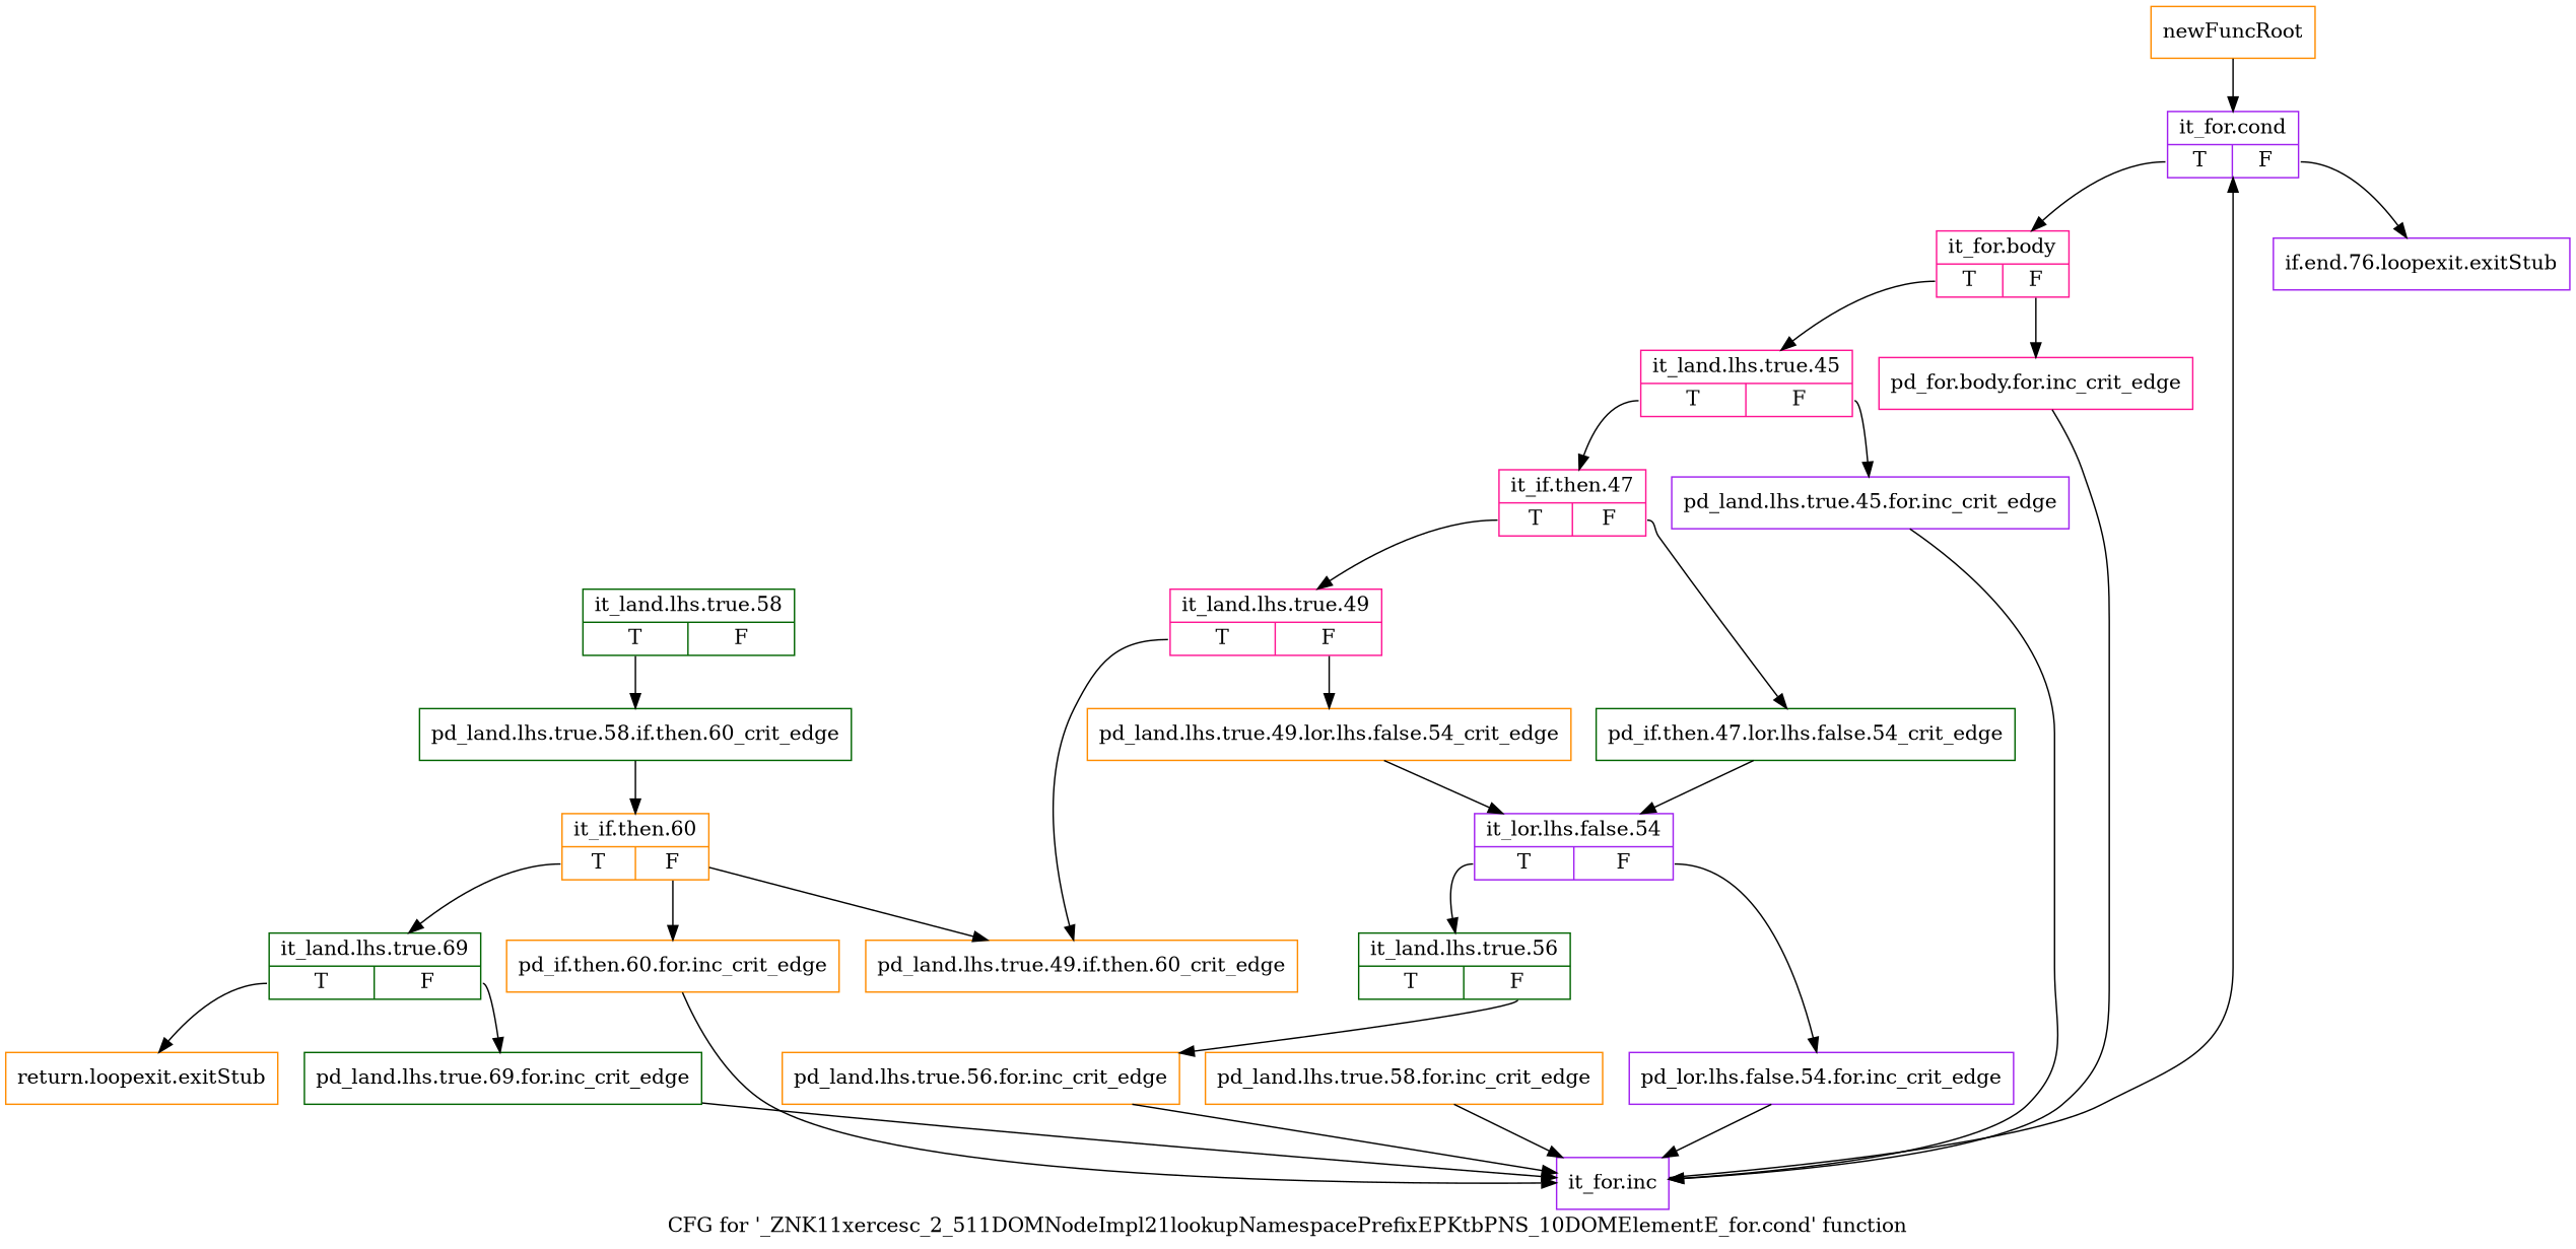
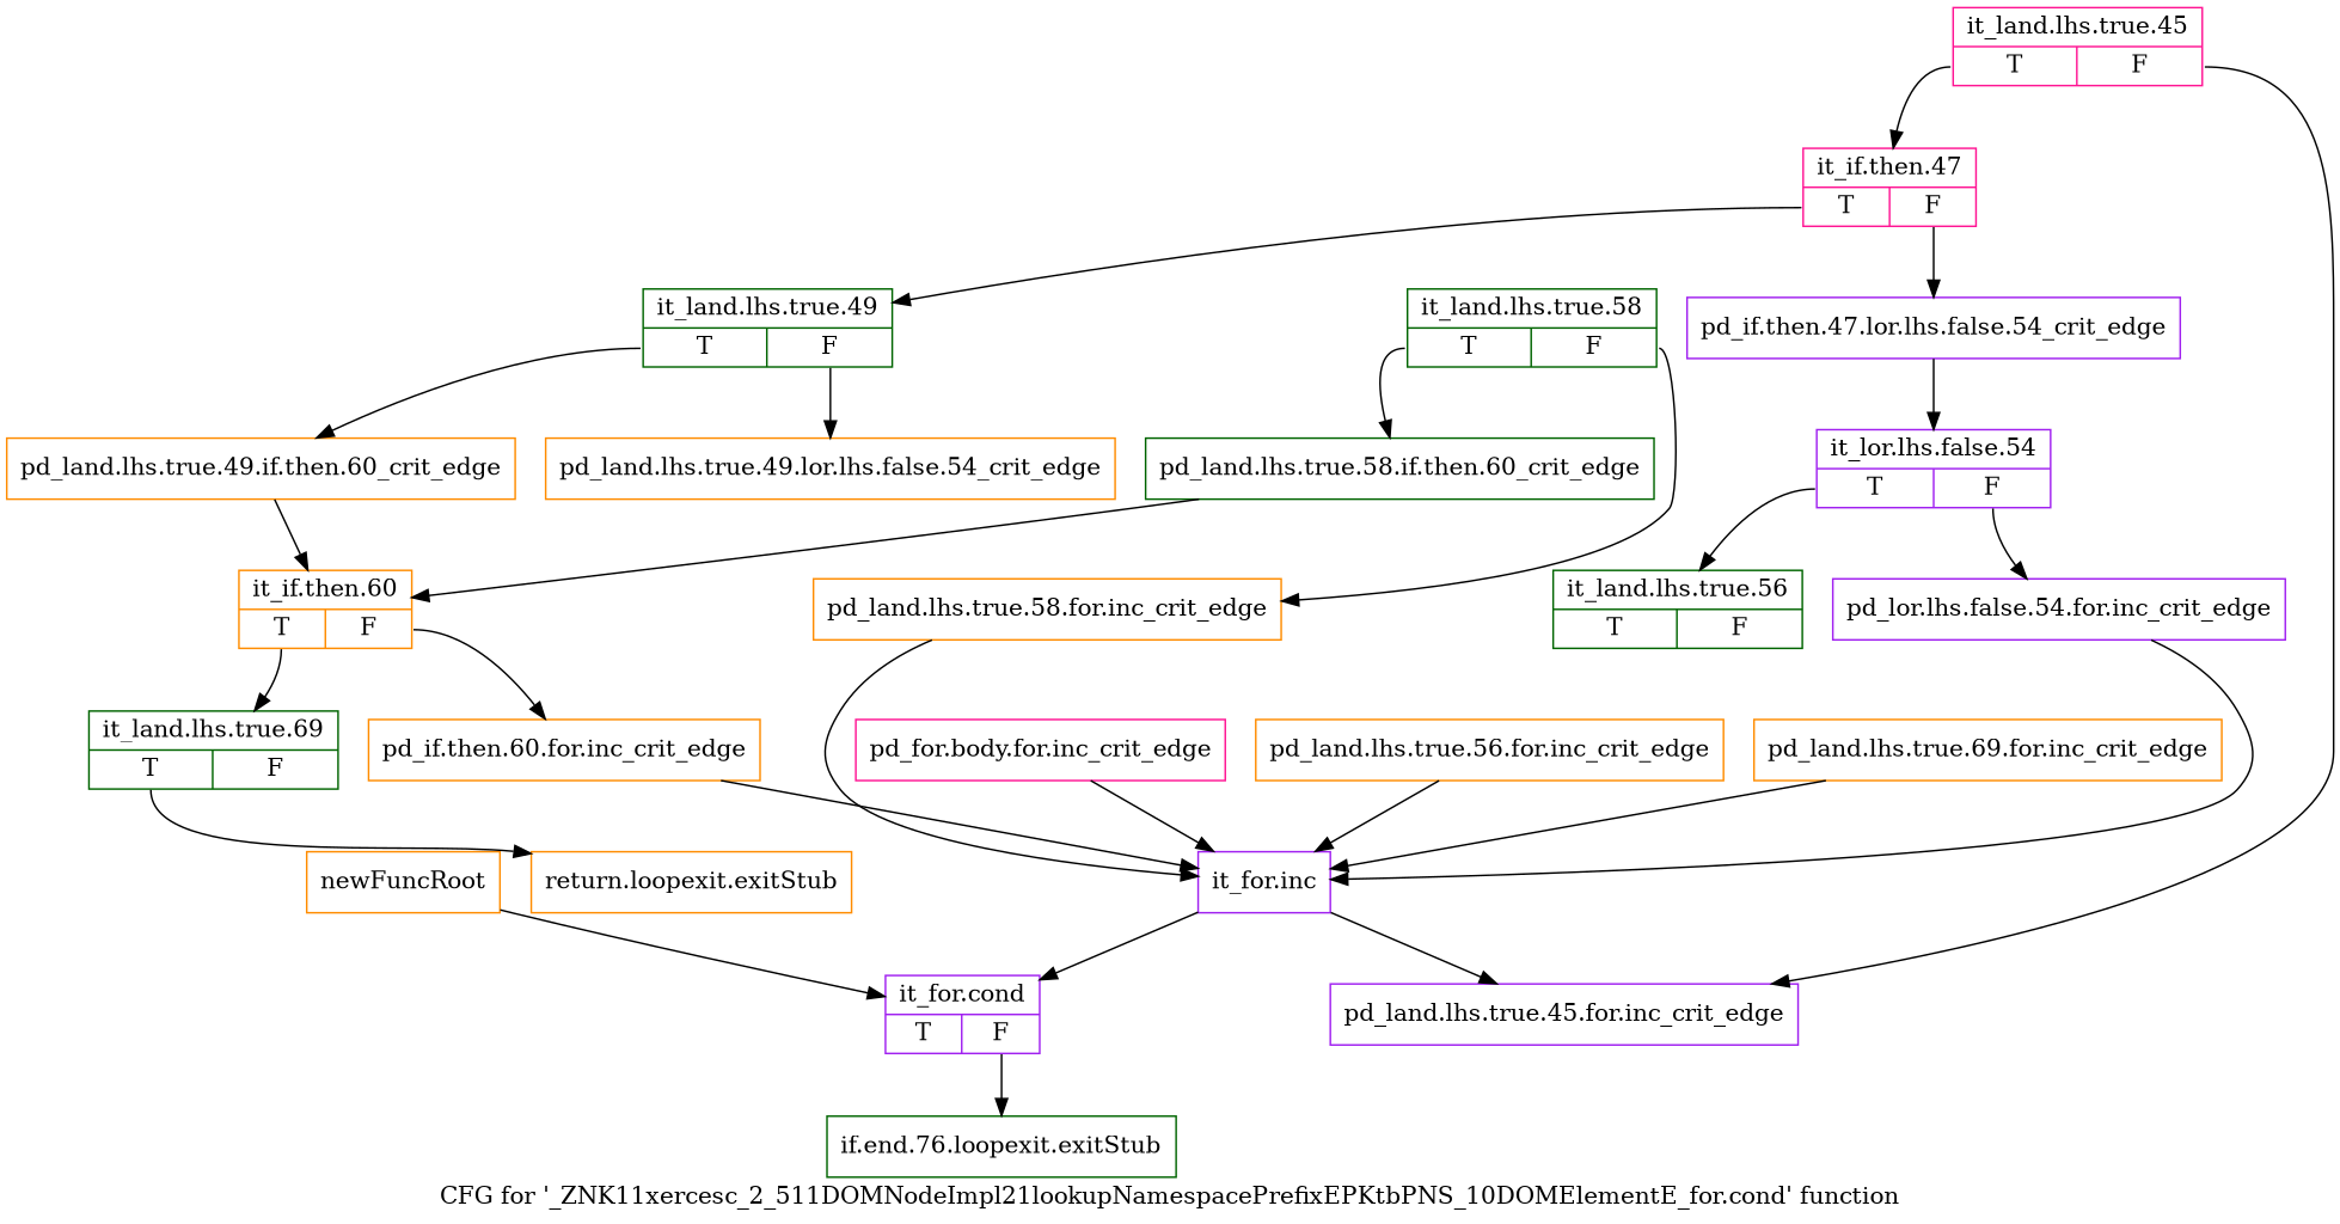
  digraph {
    label="CFG for '_ZNK11xercesc_2_511DOMNodeImpl21lookupNamespacePrefixEPKtbPNS_10DOMElementE_for.cond' function"
    node [color=darkorange shape=record]
    n1 [label="{newFuncRoot}"]
    n2 [color=purple label="{it_for.cond|{<s0>T|<s1>F}}"]
-   n3 [color=purple label="{if.end.76.loopexit.exitStub}"]
-   n4 [color=deeppink label="{it_for.body|{<s0>T|<s1>F}}"]
+   n3 [color=darkgreen label="{if.end.76.loopexit.exitStub}"]
    n5 [color=deeppink label="{it_land.lhs.true.45|{<s0>T|<s1>F}}"]
    n6 [color=deeppink label="{pd_for.body.for.inc_crit_edge}"]
    n7 [label="{return.loopexit.exitStub}"]
    n8 [color=deeppink label="{it_if.then.47|{<s0>T|<s1>F}}"]
    n9 [color=purple label="{pd_land.lhs.true.45.for.inc_crit_edge}"]
    n10 [color=purple label="{it_for.inc}"]
-   n11 [color=deeppink label="{it_land.lhs.true.49|{<s0>T|<s1>F}}"]
-   n12 [color=darkgreen label="{pd_if.then.47.lor.lhs.false.54_crit_edge}"]
+   n11 [color=darkgreen label="{it_land.lhs.true.49|{<s0>T|<s1>F}}"]
+   n12 [color=purple label="{pd_if.then.47.lor.lhs.false.54_crit_edge}"]
    n13 [label="{pd_land.lhs.true.49.if.then.60_crit_edge}"]
    n14 [label="{pd_land.lhs.true.49.lor.lhs.false.54_crit_edge}"]
    n15 [color=purple label="{it_lor.lhs.false.54|{<s0>T|<s1>F}}"]
    n16 [label="{it_if.then.60|{<s0>T|<s1>F}}"]
    n17 [color=darkgreen label="{it_land.lhs.true.56|{<s0>T|<s1>F}}"]
    n18 [color=purple label="{pd_lor.lhs.false.54.for.inc_crit_edge}"]
    n19 [label="{pd_land.lhs.true.56.for.inc_crit_edge}"]
    n20 [color=darkgreen label="{it_land.lhs.true.69|{<s0>T|<s1>F}}"]
    n21 [label="{pd_if.then.60.for.inc_crit_edge}"]
    n22 [color=darkgreen label="{it_land.lhs.true.58|{<s0>T|<s1>F}}"]
    n23 [color=darkgreen label="{pd_land.lhs.true.58.if.then.60_crit_edge}"]
    n24 [label="{pd_land.lhs.true.58.for.inc_crit_edge}"]
-   n25 [color=darkgreen label="{pd_land.lhs.true.69.for.inc_crit_edge}"]
+   n25 [label="{pd_land.lhs.true.69.for.inc_crit_edge}"]
    n1 -> n2
    n2 -> n3 [tailport=s1]
-   n2 -> n4 [tailport=s0]
-   n4 -> n5 [tailport=s0]
-   n4 -> n6 [tailport=s1]
    n5 -> n8 [tailport=s0]
    n5 -> n9 [tailport=s1]
    n6 -> n10
    n8 -> n11 [tailport=s0]
    n8 -> n12 [tailport=s1]
-   n9 -> n10
+   n10 -> n9
    n10 -> n2
    n11 -> n13 [tailport=s0]
    n11 -> n14 [tailport=s1]
    n12 -> n15
-   n16 -> n13
-   n14 -> n15
+   n13 -> n16
    n15 -> n17 [tailport=s0]
    n15 -> n18 [tailport=s1]
    n16 -> n20 [tailport=s0]
    n16 -> n21 [tailport=s1]
-   n17 -> n19 [tailport=s1]
    n18 -> n10
    n19 -> n10
    n20 -> n7 [tailport=s0]
-   n20 -> n25 [tailport=s1]
    n21 -> n10
    n22 -> n23 [tailport=s0]
+   n22 -> n24 [tailport=s1]
    n23 -> n16
    n24 -> n10
    n25 -> n10
  }
